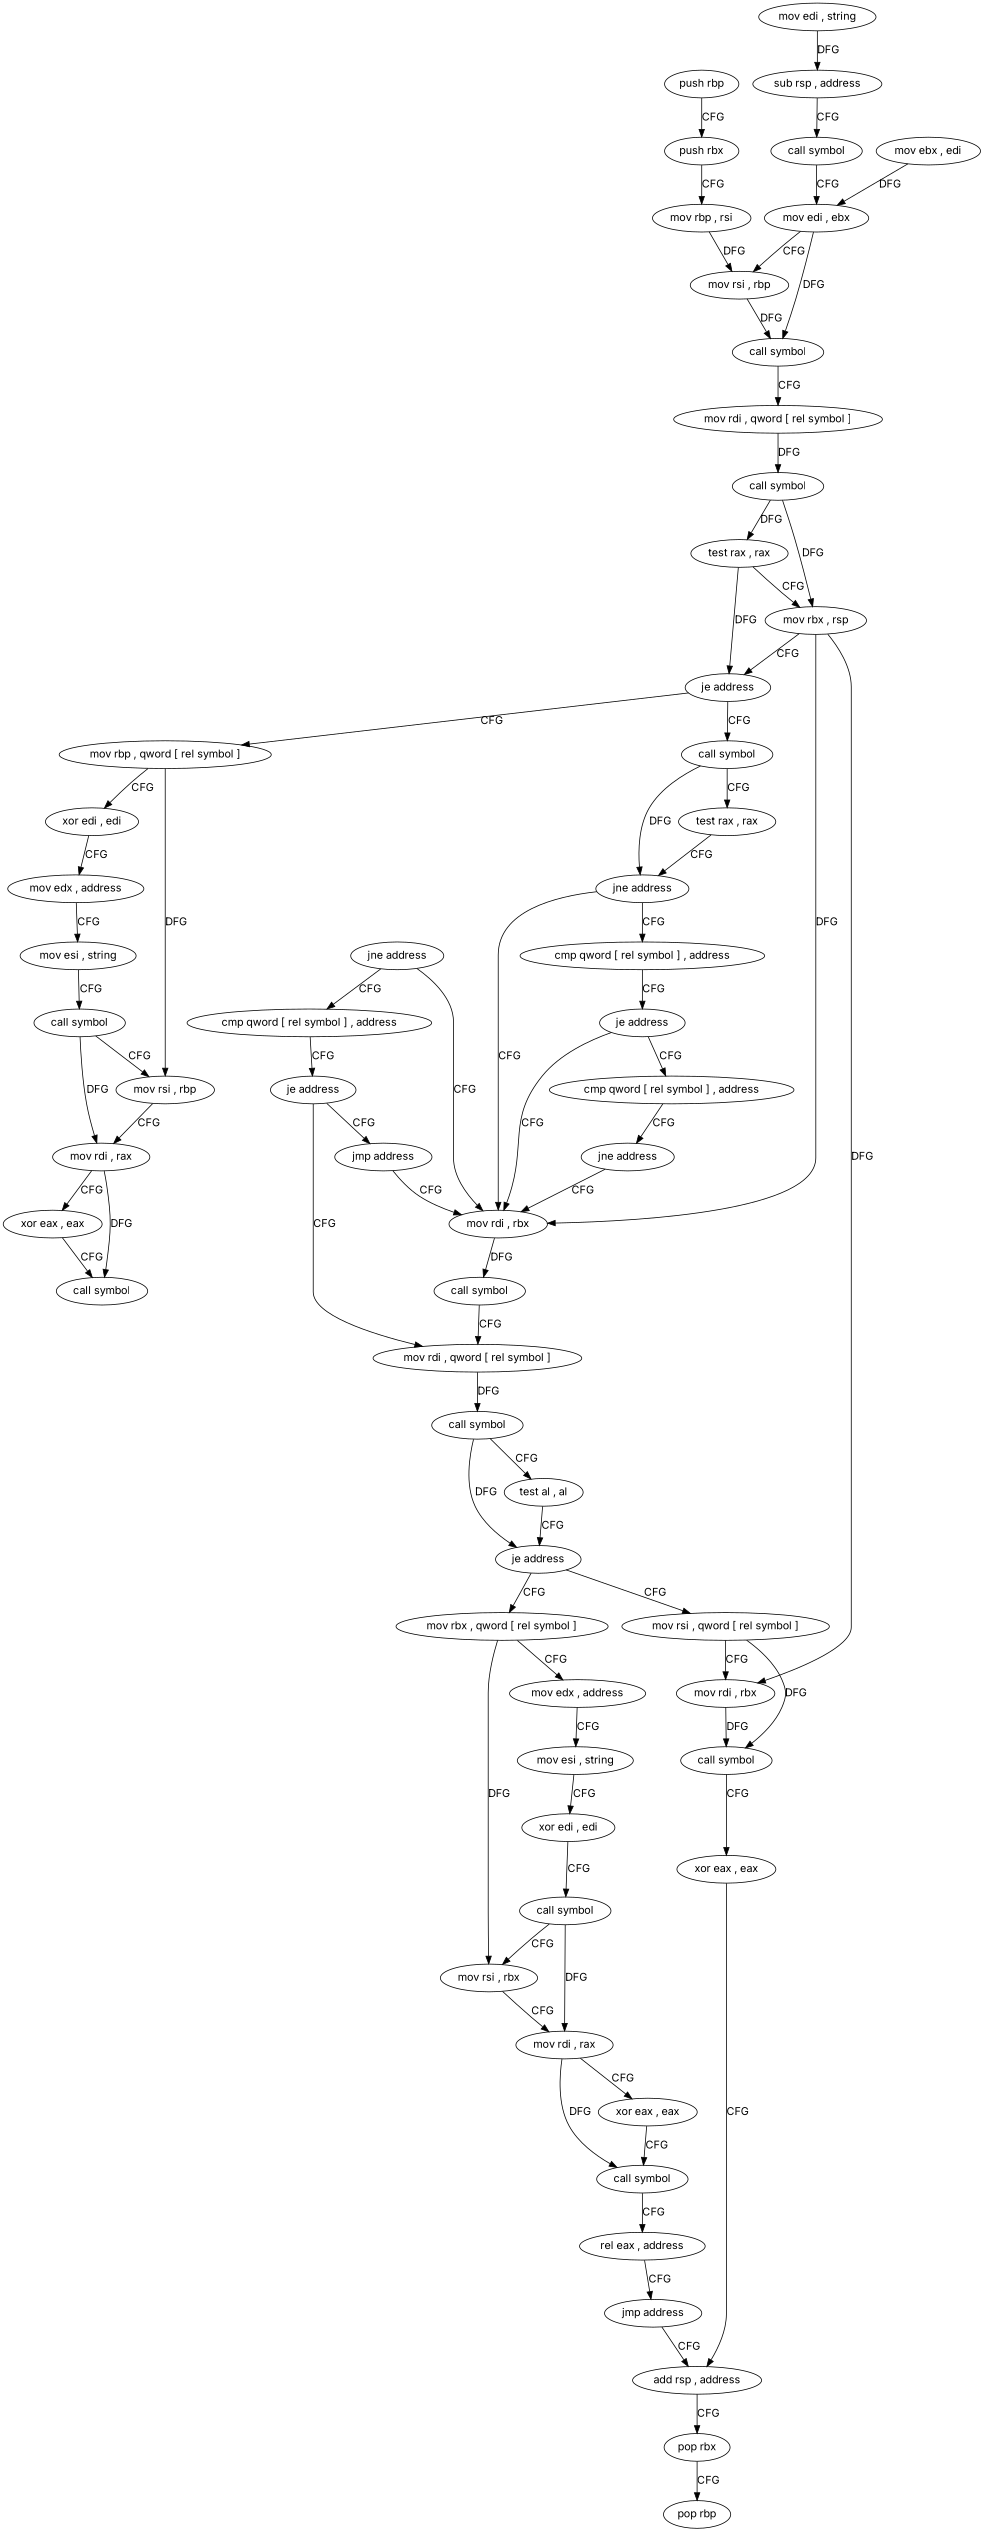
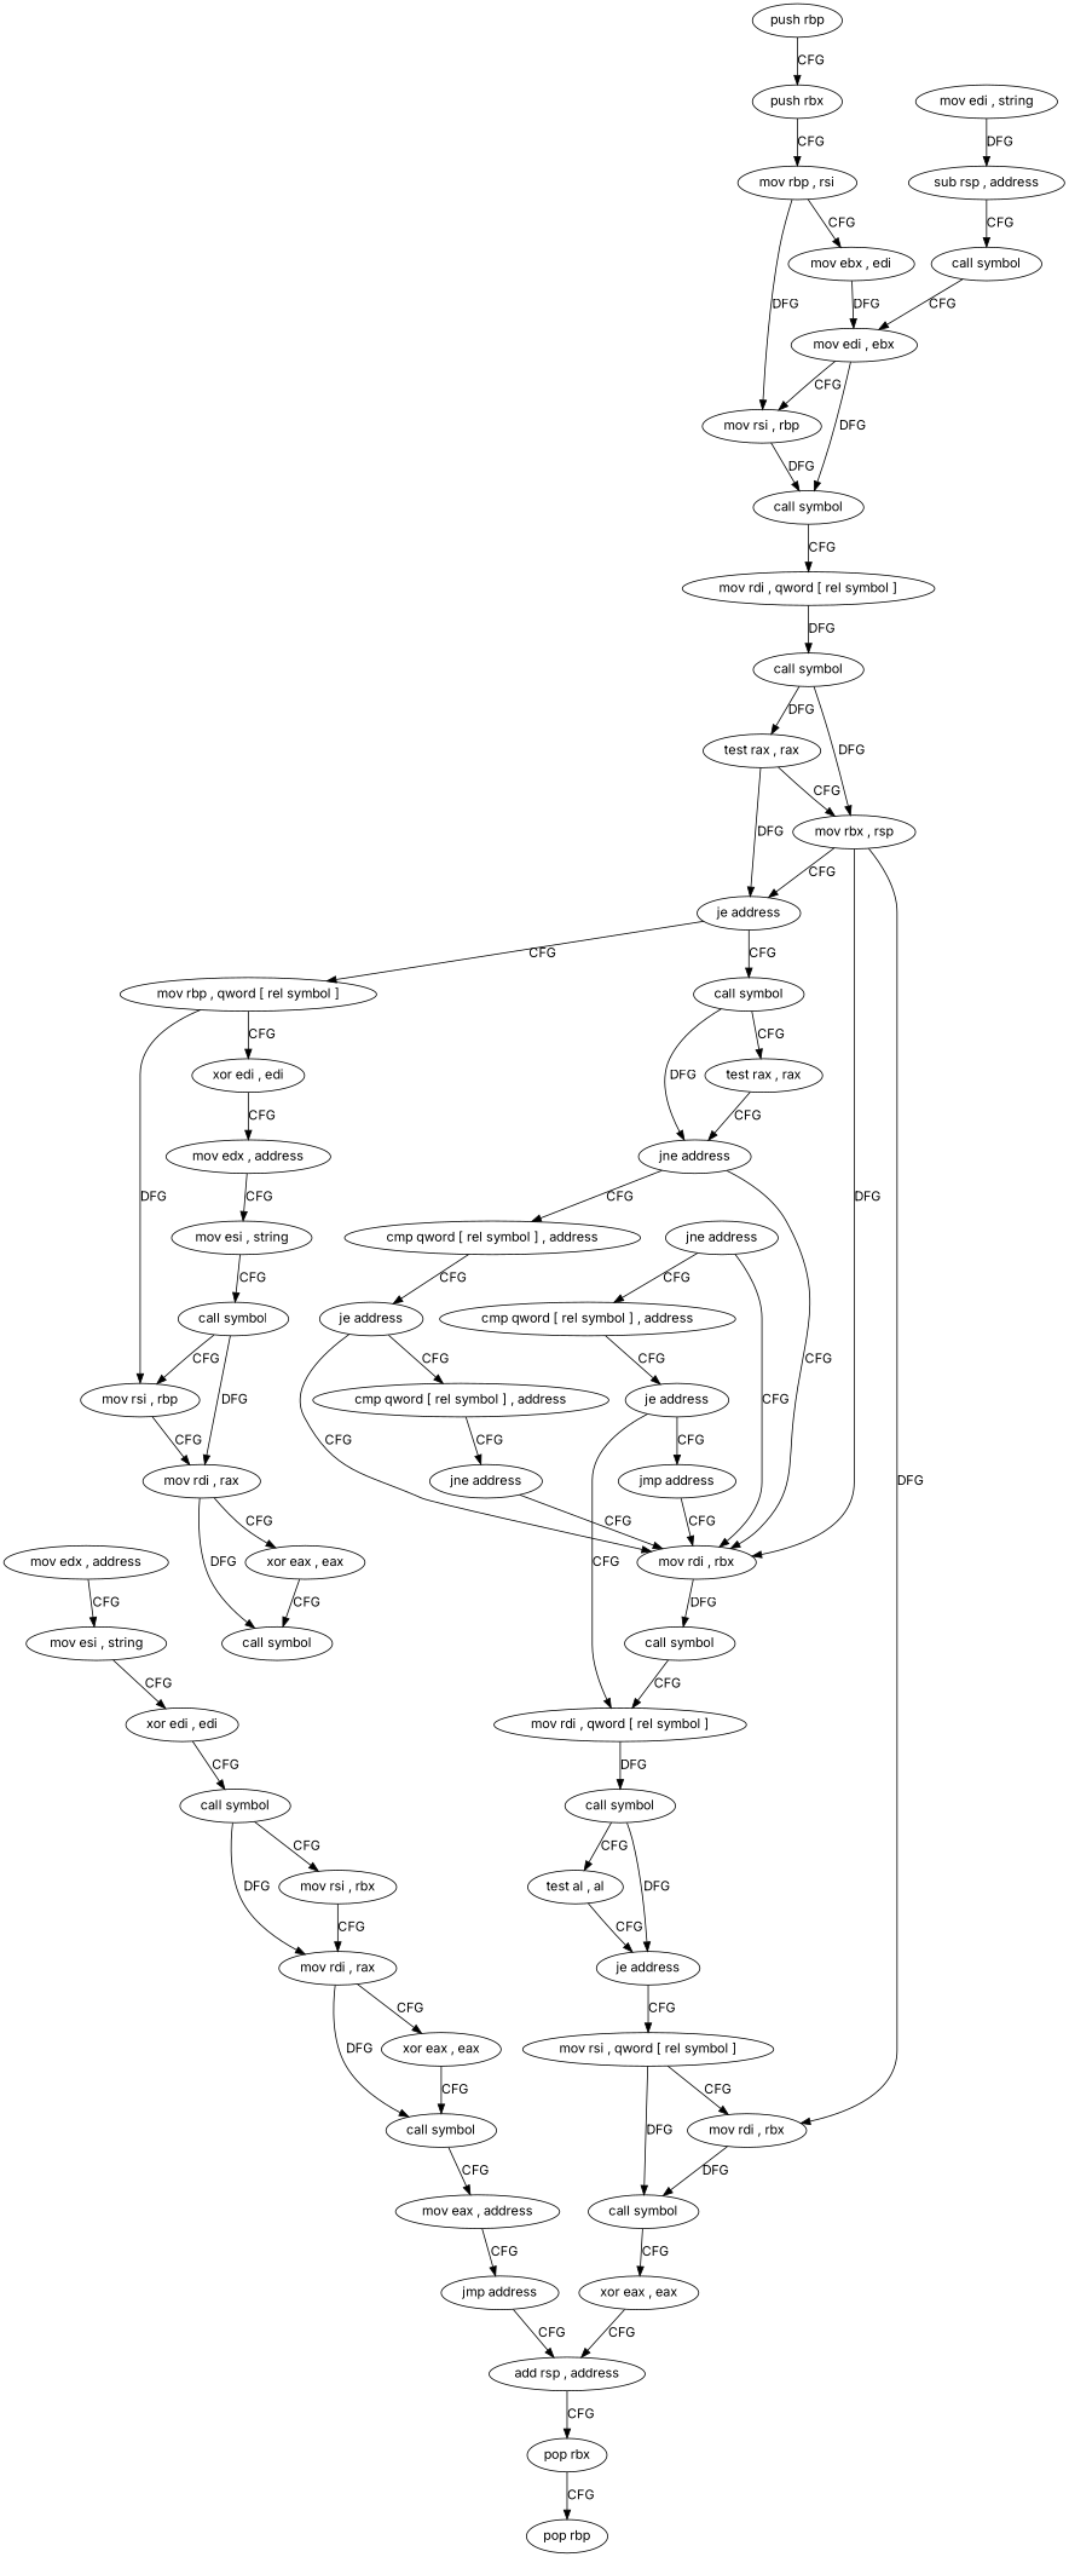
  digraph {
    fontname=Inter
    node [fontname=Inter]
    edge [fontname=Inter]
    n1 [label="push rbp"]
    n2 [label="push rbx"]
    n3 [label="mov rbp , rsi"]
    n4 [label="mov ebx , edi"]
    n5 [label="mov rsi , rbp"]
    n6 [label="mov edi , ebx"]
    n7 [label="call symbol"]
    n8 [label="mov edi , string"]
    n9 [label="sub rsp , address"]
    n10 [label="call symbol"]
    n11 [label="mov rdi , qword [ rel symbol ]"]
    n12 [label="call symbol"]
    n13 [label="test rax , rax"]
    n14 [label="mov rbx , rsp"]
    n15 [label="je address"]
    n16 [label="mov rdi , rbx"]
    n17 [label="mov rdi , rbx"]
    n18 [label="mov rbp , qword [ rel symbol ]"]
    n19 [label="call symbol"]
    n20 [label="call symbol"]
    n21 [label="call symbol"]
    n22 [label="xor edi , edi"]
    n23 [label="mov rsi , rbp"]
    n24 [label="test rax , rax"]
    n25 [label="jne address"]
    n26 [label="mov edx , address"]
    n27 [label="mov rdi , rax"]
    n28 [label="cmp qword [ rel symbol ] , address"]
    n29 [label="mov esi , string"]
    n30 [label="call symbol"]
    n31 [label="xor eax , eax"]
    n32 [label="call symbol"]
    n33 [label="je address"]
    n34 [label="mov rdi , qword [ rel symbol ]"]
    n35 [label="cmp qword [ rel symbol ] , address"]
    n36 [label="call symbol"]
    n37 [label="test al , al"]
    n38 [label="je address"]
    n39 [label="jne address"]
-   n40 [label="mov rbx , qword [ rel symbol ]"]
    n41 [label="mov edx , address"]
    n42 [label="mov rsi , rbx"]
    n43 [label="mov esi , string"]
    n44 [label="mov rdi , rax"]
    n45 [label="xor edi , edi"]
    n46 [label="call symbol"]
    n47 [label="xor eax , eax"]
    n48 [label="call symbol"]
-   n49 [label="rel eax , address"]
+   n49 [label="mov eax , address"]
    n50 [label="jmp address"]
    n51 [label="add rsp , address"]
    n52 [label="pop rbx"]
    n53 [label="pop rbp"]
    n54 [label="mov rsi , qword [ rel symbol ]"]
    n55 [label="xor eax , eax"]
    n56 [label="jne address"]
    n57 [label="cmp qword [ rel symbol ] , address"]
    n58 [label="je address"]
    n59 [label="jmp address"]
    n1 -> n2 [label=CFG]
    n2 -> n3 [label=CFG]
+   n3 -> n4 [label=CFG]
    n3 -> n5 [label=DFG]
    n4 -> n6 [label=DFG]
    n5 -> n7 [label=DFG]
    n6 -> n5 [label=CFG]
    n6 -> n7 [label=DFG]
    n7 -> n11 [label=CFG]
    n8 -> n9 [label=DFG]
    n9 -> n10 [label=CFG]
    n10 -> n6 [label=CFG]
    n11 -> n12 [label=DFG]
    n12 -> n13 [label=DFG]
    n12 -> n14 [label=DFG]
    n13 -> n14 [label=CFG]
    n13 -> n15 [label=DFG]
    n14 -> n15 [label=CFG]
    n14 -> n16 [label=DFG]
    n14 -> n17 [label=DFG]
    n15 -> n18 [label=CFG]
    n15 -> n19 [label=CFG]
    n16 -> n20 [label=DFG]
    n17 -> n21 [label=DFG]
    n18 -> n22 [label=CFG]
    n18 -> n23 [label=DFG]
    n19 -> n24 [label=CFG]
    n19 -> n25 [label=DFG]
    n20 -> n34 [label=CFG]
    n21 -> n55 [label=CFG]
    n22 -> n26 [label=CFG]
    n23 -> n27 [label=CFG]
    n24 -> n25 [label=CFG]
    n25 -> n16 [label=CFG]
    n25 -> n28 [label=CFG]
    n26 -> n29 [label=CFG]
    n27 -> n31 [label=CFG]
    n27 -> n32 [label=DFG]
    n28 -> n33 [label=CFG]
    n29 -> n30 [label=CFG]
    n30 -> n23 [label=CFG]
    n30 -> n27 [label=DFG]
    n31 -> n32 [label=CFG]
    n33 -> n16 [label=CFG]
    n33 -> n35 [label=CFG]
    n34 -> n36 [label=DFG]
    n35 -> n39 [label=CFG]
    n36 -> n37 [label=CFG]
    n36 -> n38 [label=DFG]
    n37 -> n38 [label=CFG]
-   n38 -> n40 [label=CFG]
    n38 -> n54 [label=CFG]
    n39 -> n16 [label=CFG]
-   n40 -> n41 [label=CFG]
-   n40 -> n42 [label=DFG]
    n41 -> n43 [label=CFG]
    n42 -> n44 [label=CFG]
    n43 -> n45 [label=CFG]
    n44 -> n47 [label=CFG]
    n44 -> n48 [label=DFG]
    n45 -> n46 [label=CFG]
    n46 -> n42 [label=CFG]
    n46 -> n44 [label=DFG]
    n47 -> n48 [label=CFG]
    n48 -> n49 [label=CFG]
    n49 -> n50 [label=CFG]
    n50 -> n51 [label=CFG]
    n51 -> n52 [label=CFG]
    n52 -> n53 [label=CFG]
    n54 -> n17 [label=CFG]
    n54 -> n21 [label=DFG]
    n55 -> n51 [label=CFG]
    n56 -> n16 [label=CFG]
    n56 -> n57 [label=CFG]
    n57 -> n58 [label=CFG]
    n58 -> n34 [label=CFG]
    n58 -> n59 [label=CFG]
    n59 -> n16 [label=CFG]
  }
